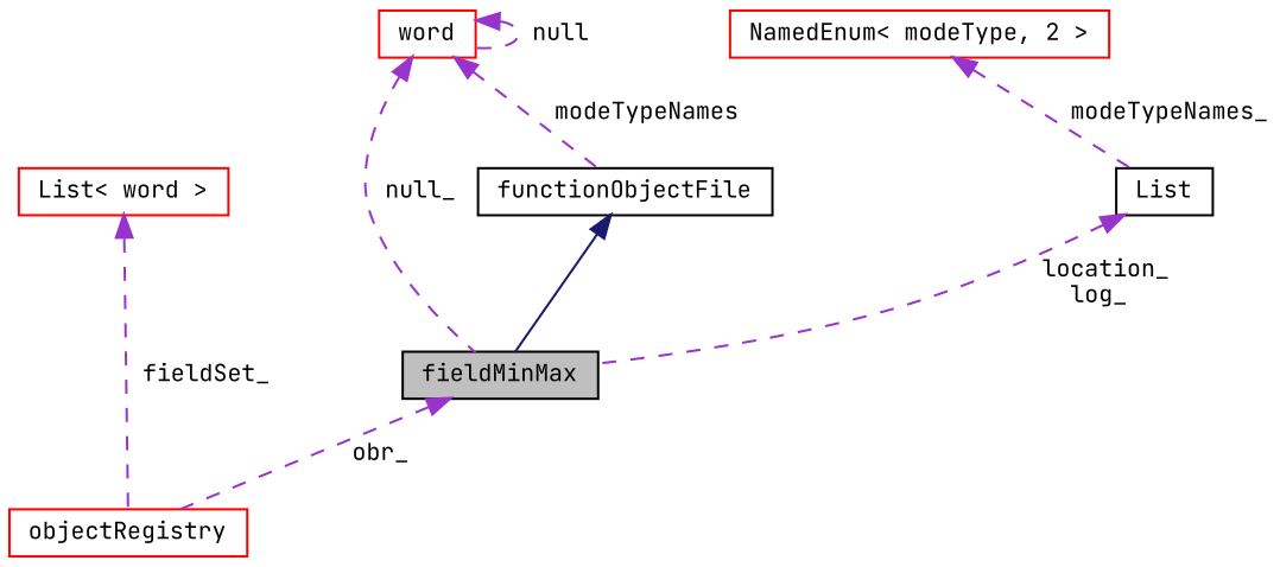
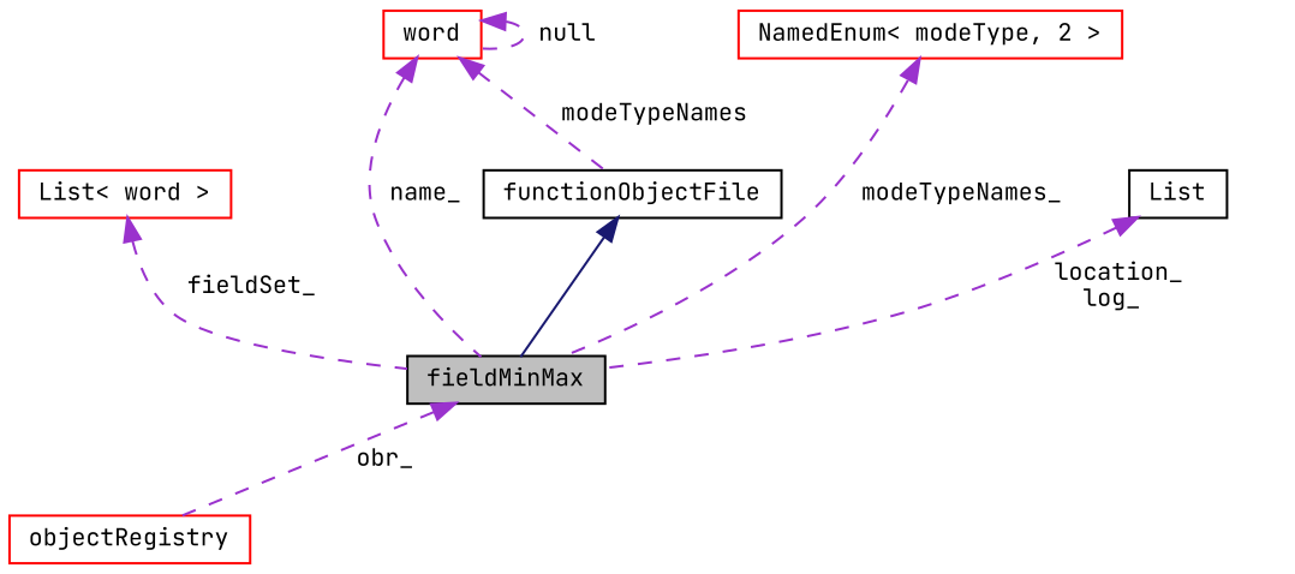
  digraph {
    fontname="JetBrains Mono"
    node [color=red fontname="JetBrains Mono" fontsize=10 shape=record]
    edge [color=darkorchid3 dir=back fontname="JetBrains Mono" fontsize=10 labelfontname=Helvetica labelfontsize=10 style=dashed]
    n1 [color=black fillcolor=grey75 fontcolor=black height=0.2 label=fieldMinMax style=filled width=0.4]
    n2 [height=0.2 label=objectRegistry width=0.4]
    n3 [color=black height=0.2 label=functionObjectFile width=0.4]
    n4 [height=0.2 label=word width=0.4]
    n5 [color=black height=0.2 label=List width=0.4]
    n6 [height=0.2 label="List\< word \>" width=0.4]
    n7 [height=0.2 label="NamedEnum\< modeType, 2 \>" width=0.4]
    n1 -> n2 [label=" obr_"]
    n3 -> n1 [color=midnightblue style=solid]
-   n4 -> n1 [label=" null_"]
+   n4 -> n1 [label=" name_"]
    n4 -> n3 [label=" modeTypeNames"]
    n4 -> n4 [label=" null"]
    n5 -> n1 [label=" location_\nlog_"]
-   n6 -> n2 [label=" fieldSet_"]
-   n7 -> n5 [label=" modeTypeNames_"]
+   n6 -> n1 [label=" fieldSet_"]
+   n7 -> n1 [label=" modeTypeNames_"]
  }
